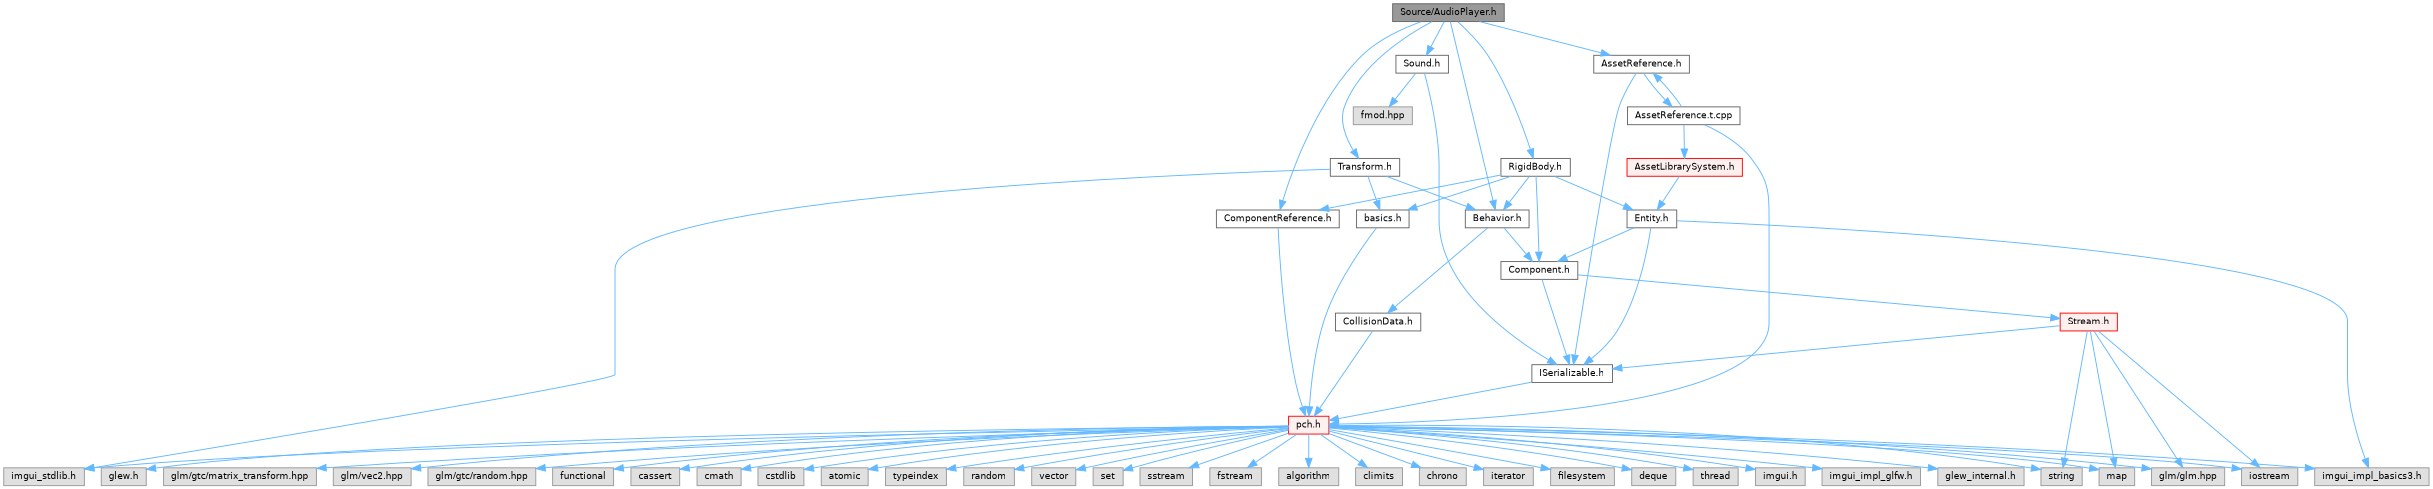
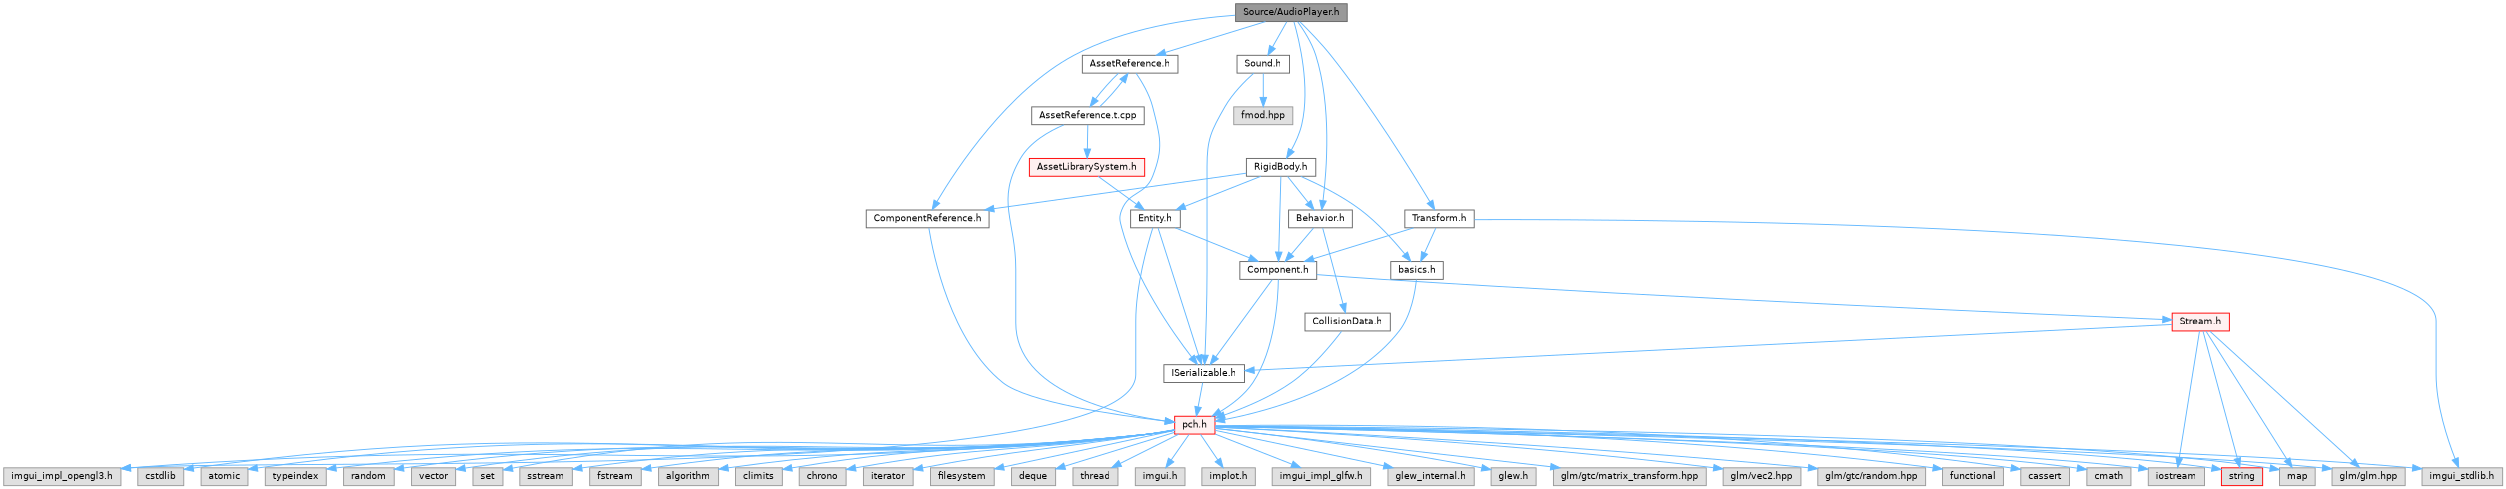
  digraph {
    node [color=grey60 fillcolor="#E0E0E0" fontname=Helvetica fontsize=10 shape=box style=filled]
    edge [color=steelblue1 fontname=Helvetica fontsize=10 labelfontname=Helvetica labelfontsize=10 style=solid]
    n1 [color=gray40 fillcolor=grey60 fontcolor=black height=0.2 label="Source/AudioPlayer.h" width=0.4]
    n2 [color=grey40 fillcolor=white height=0.2 label="Behavior.h" width=0.4]
    n3 [color=grey40 fillcolor=white height=0.2 label="AssetReference.h" width=0.4]
    n4 [color=grey40 fillcolor=white height=0.2 label="Sound.h" width=0.4]
    n5 [color=grey40 fillcolor=white height=0.2 label="ComponentReference.h" width=0.4]
    n6 [color=grey40 fillcolor=white height=0.2 label="Transform.h" width=0.4]
    n7 [color=grey40 fillcolor=white height=0.2 label="RigidBody.h" width=0.4]
    n8 [color=grey40 fillcolor=white height=0.2 label="Component.h" width=0.4]
    n9 [color=grey40 fillcolor=white height=0.2 label="CollisionData.h" width=0.4]
    n10 [color=grey40 fillcolor=white height=0.2 label="ISerializable.h" width=0.4]
    n11 [color=grey40 fillcolor=white height=0.2 label="AssetReference.t.cpp" width=0.4]
    n12 [height=0.2 label="fmod.hpp" width=0.4]
    n13 [color=red fillcolor="#FFF0F0" height=0.2 label="pch.h" width=0.4]
    n14 [height=0.2 label="imgui_stdlib.h" width=0.4]
    n15 [color=grey40 fillcolor=white height=0.2 label="basics.h" width=0.4]
    n16 [color=grey40 fillcolor=white height=0.2 label="Entity.h" width=0.4]
    n17 [color=red fillcolor="#FFF0F0" height=0.2 label="Stream.h" width=0.4]
    n18 [height=0.2 label=functional width=0.4]
    n19 [height=0.2 label=iostream width=0.4]
    n20 [height=0.2 label=cassert width=0.4]
    n21 [height=0.2 label=cmath width=0.4]
    n22 [height=0.2 label=cstdlib width=0.4]
    n23 [height=0.2 label=atomic width=0.4]
    n24 [height=0.2 label=typeindex width=0.4]
    n25 [height=0.2 label=random width=0.4]
    n26 [height=0.2 label=vector width=0.4]
-   n27 [height=0.2 label=string width=0.4]
+   n27 [color=red height=0.2 label=string width=0.4]
    n28 [height=0.2 label=map width=0.4]
    n29 [height=0.2 label=set width=0.4]
    n30 [height=0.2 label=sstream width=0.4]
    n31 [height=0.2 label=fstream width=0.4]
    n32 [height=0.2 label=algorithm width=0.4]
    n33 [height=0.2 label=climits width=0.4]
    n34 [height=0.2 label=chrono width=0.4]
    n35 [height=0.2 label=iterator width=0.4]
    n36 [height=0.2 label=filesystem width=0.4]
    n37 [height=0.2 label=deque width=0.4]
    n38 [height=0.2 label=thread width=0.4]
    n39 [height=0.2 label="imgui.h" width=0.4]
-   n41 [height=0.2 label="imgui_impl_basics3.h" width=0.4]
+   n40 [height=0.2 label="implot.h" width=0.4]
+   n41 [height=0.2 label="imgui_impl_opengl3.h" width=0.4]
    n42 [height=0.2 label="imgui_impl_glfw.h" width=0.4]
    n43 [height=0.2 label="glew_internal.h" width=0.4]
    n44 [height=0.2 label="glew.h" width=0.4]
    n45 [height=0.2 label="glm/glm.hpp" width=0.4]
    n46 [height=0.2 label="glm/gtc/matrix_transform.hpp" width=0.4]
    n47 [height=0.2 label="glm/vec2.hpp" width=0.4]
    n48 [height=0.2 label="glm/gtc/random.hpp" width=0.4]
    n49 [color=red fillcolor="#FFF0F0" height=0.2 label="AssetLibrarySystem.h" width=0.4]
    n1 -> n2
    n1 -> n3
    n1 -> n4
    n1 -> n5
    n1 -> n6
    n1 -> n7
    n2 -> n8
    n2 -> n9
    n3 -> n10
    n3 -> n11
    n4 -> n10
    n4 -> n12
    n5 -> n13
-   n6 -> n2
+   n6 -> n8
    n6 -> n14
    n6 -> n15
    n7 -> n2
    n7 -> n5
    n7 -> n8
    n7 -> n15
    n7 -> n16
    n8 -> n10
+   n8 -> n13
    n8 -> n17
    n9 -> n13
    n10 -> n13
    n11 -> n3
    n11 -> n13
    n11 -> n49
    n13 -> n14
    n13 -> n18
    n13 -> n19
    n13 -> n20
    n13 -> n21
    n13 -> n22
    n13 -> n23
    n13 -> n24
    n13 -> n25
    n13 -> n26
    n13 -> n27
    n13 -> n28
    n13 -> n29
    n13 -> n30
    n13 -> n31
    n13 -> n32
    n13 -> n33
    n13 -> n34
    n13 -> n35
    n13 -> n36
    n13 -> n37
    n13 -> n38
    n13 -> n39
+   n13 -> n40
    n13 -> n41
    n13 -> n42
    n13 -> n43
    n13 -> n44
    n13 -> n45
    n13 -> n46
    n13 -> n47
    n13 -> n48
    n15 -> n13
    n16 -> n8
    n16 -> n10
    n16 -> n41
    n17 -> n10
    n17 -> n19
    n17 -> n27
    n17 -> n28
    n17 -> n45
    n49 -> n16
  }
